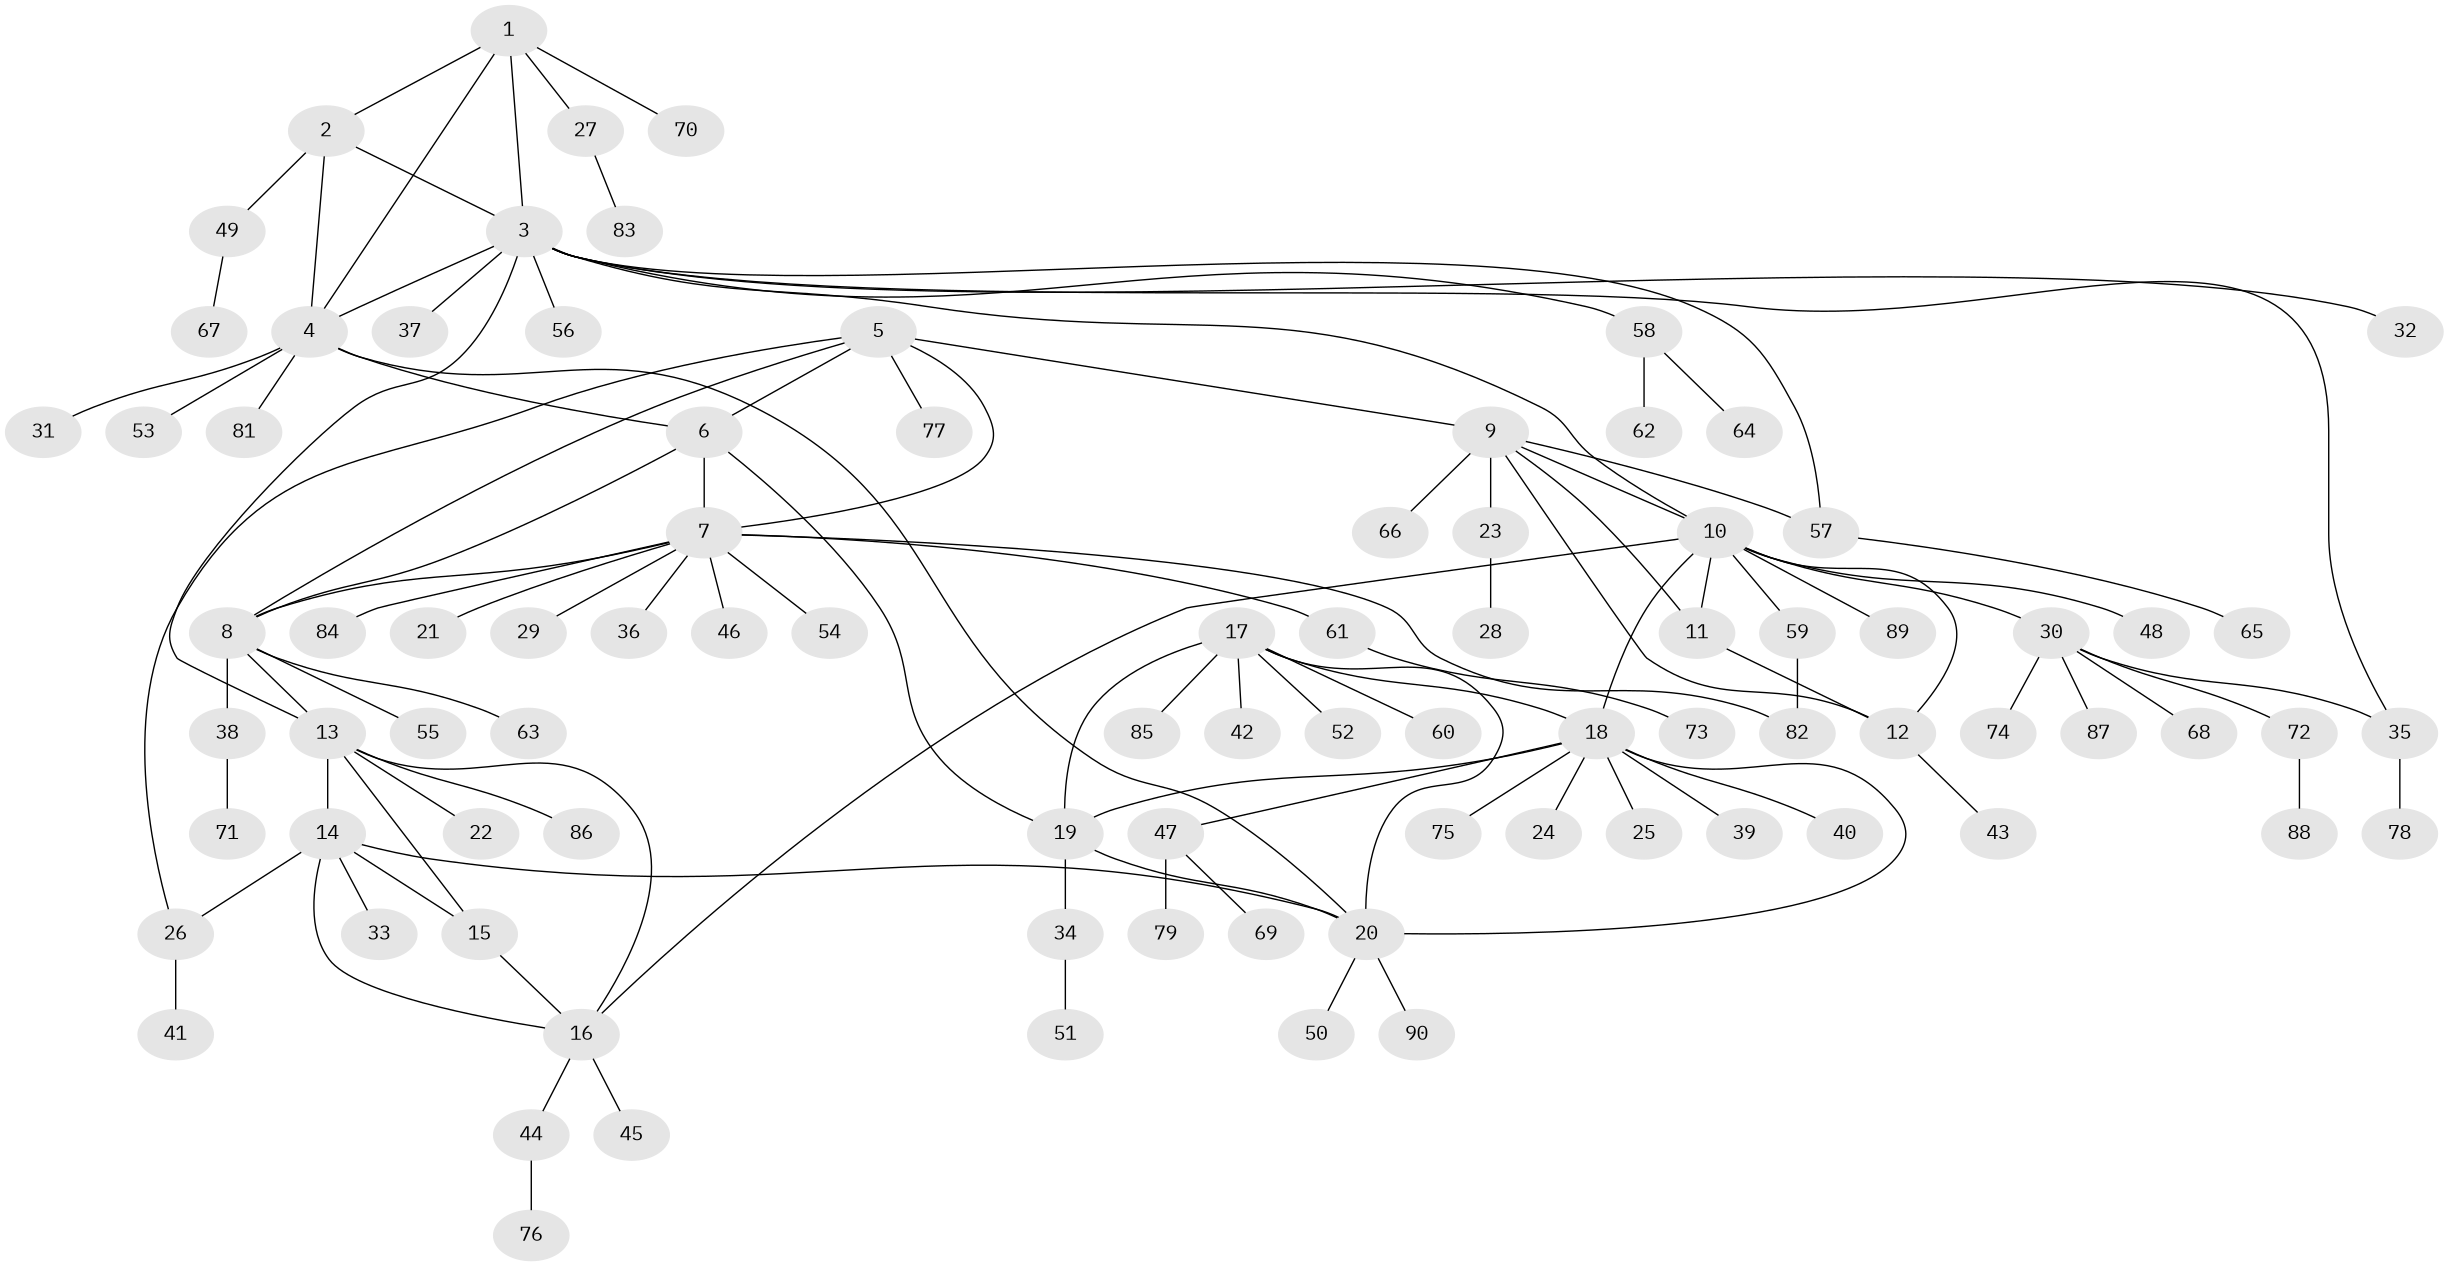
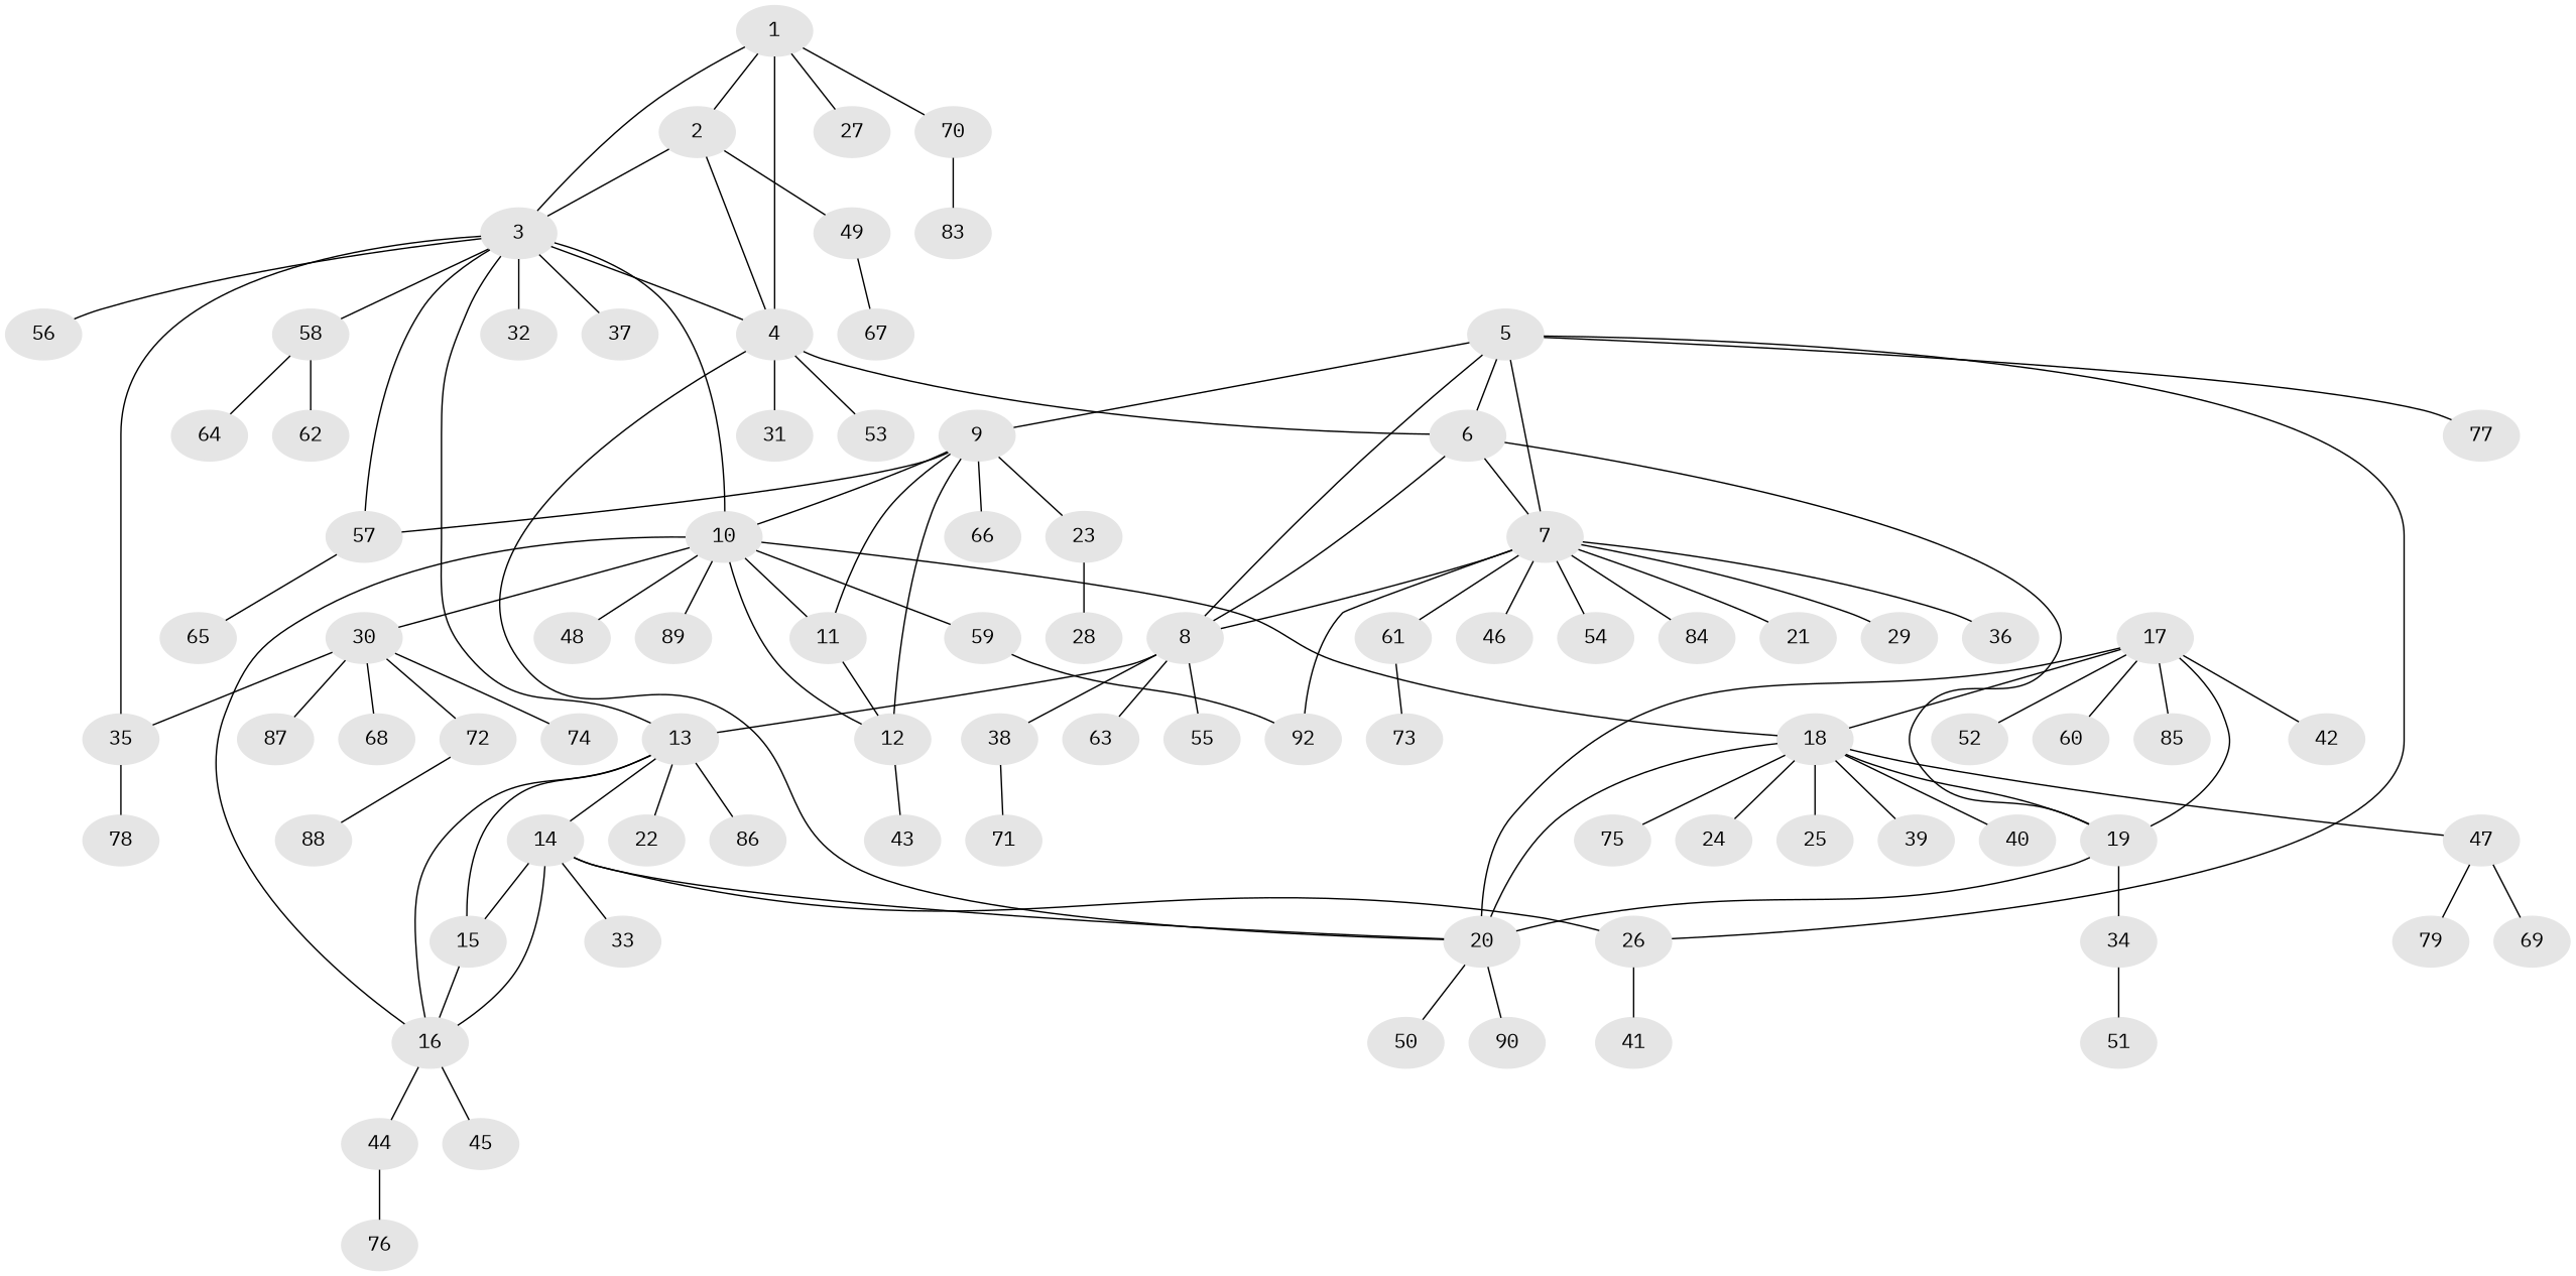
  graph {
    fontname="IBM Plex Mono"
    node [color=gray90 fontname="IBM Plex Mono" style=filled]
    edge [fontname="IBM Plex Mono"]
    1
    2
    3
    4
    27
    70
    49
    10
    13
    32
    35
    37
    56
    57
    58
    6
    20
    31
    53
-   81
    83
    67
    59
-   82
+   82 [label=92]
    11
    12
    16
    18
    30
    48
    89
    14
    15
    22
    86
    78
    65
    62
    64
    7
    8
    19
    50
    n44 [label=90]
    5
    9
    26
    77
    21
    29
    36
    46
    54
    61
    84
    38
    55
    63
    23
    66
    41
    34
    73
    71
    43
    28
    44
    45
    24
    25
    39
    40
    47
    75
    68
    72
    74
    87
    33
    76
    17
    42
    52
    60
    85
    69
    79
    51
    88
    1 -- 2
    1 -- 3
    1 -- 4
    1 -- 27
    1 -- 70
    2 -- 3
    2 -- 4
    2 -- 49
    3 -- 4
    3 -- 10
    3 -- 13
    3 -- 32
    3 -- 35
    3 -- 37
    3 -- 56
    3 -- 57
    3 -- 58
    4 -- 6
    4 -- 20
    4 -- 31
    4 -- 53
-   4 -- 81
-   27 -- 83
+   70 -- 83
    49 -- 67
    10 -- 59
    10 -- 11
    10 -- 12
    10 -- 16
    10 -- 18
    10 -- 30
    10 -- 48
    10 -- 89
    13 -- 16
    13 -- 14
    13 -- 15
    13 -- 22
    13 -- 86
    35 -- 78
    57 -- 65
    58 -- 62
    58 -- 64
    6 -- 7
    6 -- 8
    6 -- 19
    20 -- 50
    20 -- n44
    59 -- 82
    11 -- 12
    12 -- 43
    16 -- 44
    16 -- 45
    18 -- 20
    18 -- 19
    18 -- 24
    18 -- 25
    18 -- 39
    18 -- 40
    18 -- 47
    18 -- 75
    30 -- 35
    30 -- 68
    30 -- 72
    30 -- 74
    30 -- 87
    14 -- 20
    14 -- 16
    14 -- 15
    14 -- 26
    14 -- 33
    15 -- 16
    7 -- 82
    7 -- 8
    7 -- 21
    7 -- 29
    7 -- 36
    7 -- 46
    7 -- 54
    7 -- 61
    7 -- 84
    8 -- 13
    8 -- 38
    8 -- 55
    8 -- 63
    19 -- 20
    19 -- 34
    5 -- 6
    5 -- 7
    5 -- 8
    5 -- 9
    5 -- 26
    5 -- 77
    9 -- 10
    9 -- 57
    9 -- 11
    9 -- 12
    9 -- 23
    9 -- 66
    26 -- 41
    61 -- 73
    38 -- 71
    23 -- 28
    34 -- 51
    44 -- 76
    47 -- 69
    47 -- 79
    72 -- 88
    17 -- 20
    17 -- 18
    17 -- 19
    17 -- 42
    17 -- 52
    17 -- 60
    17 -- 85
  }
